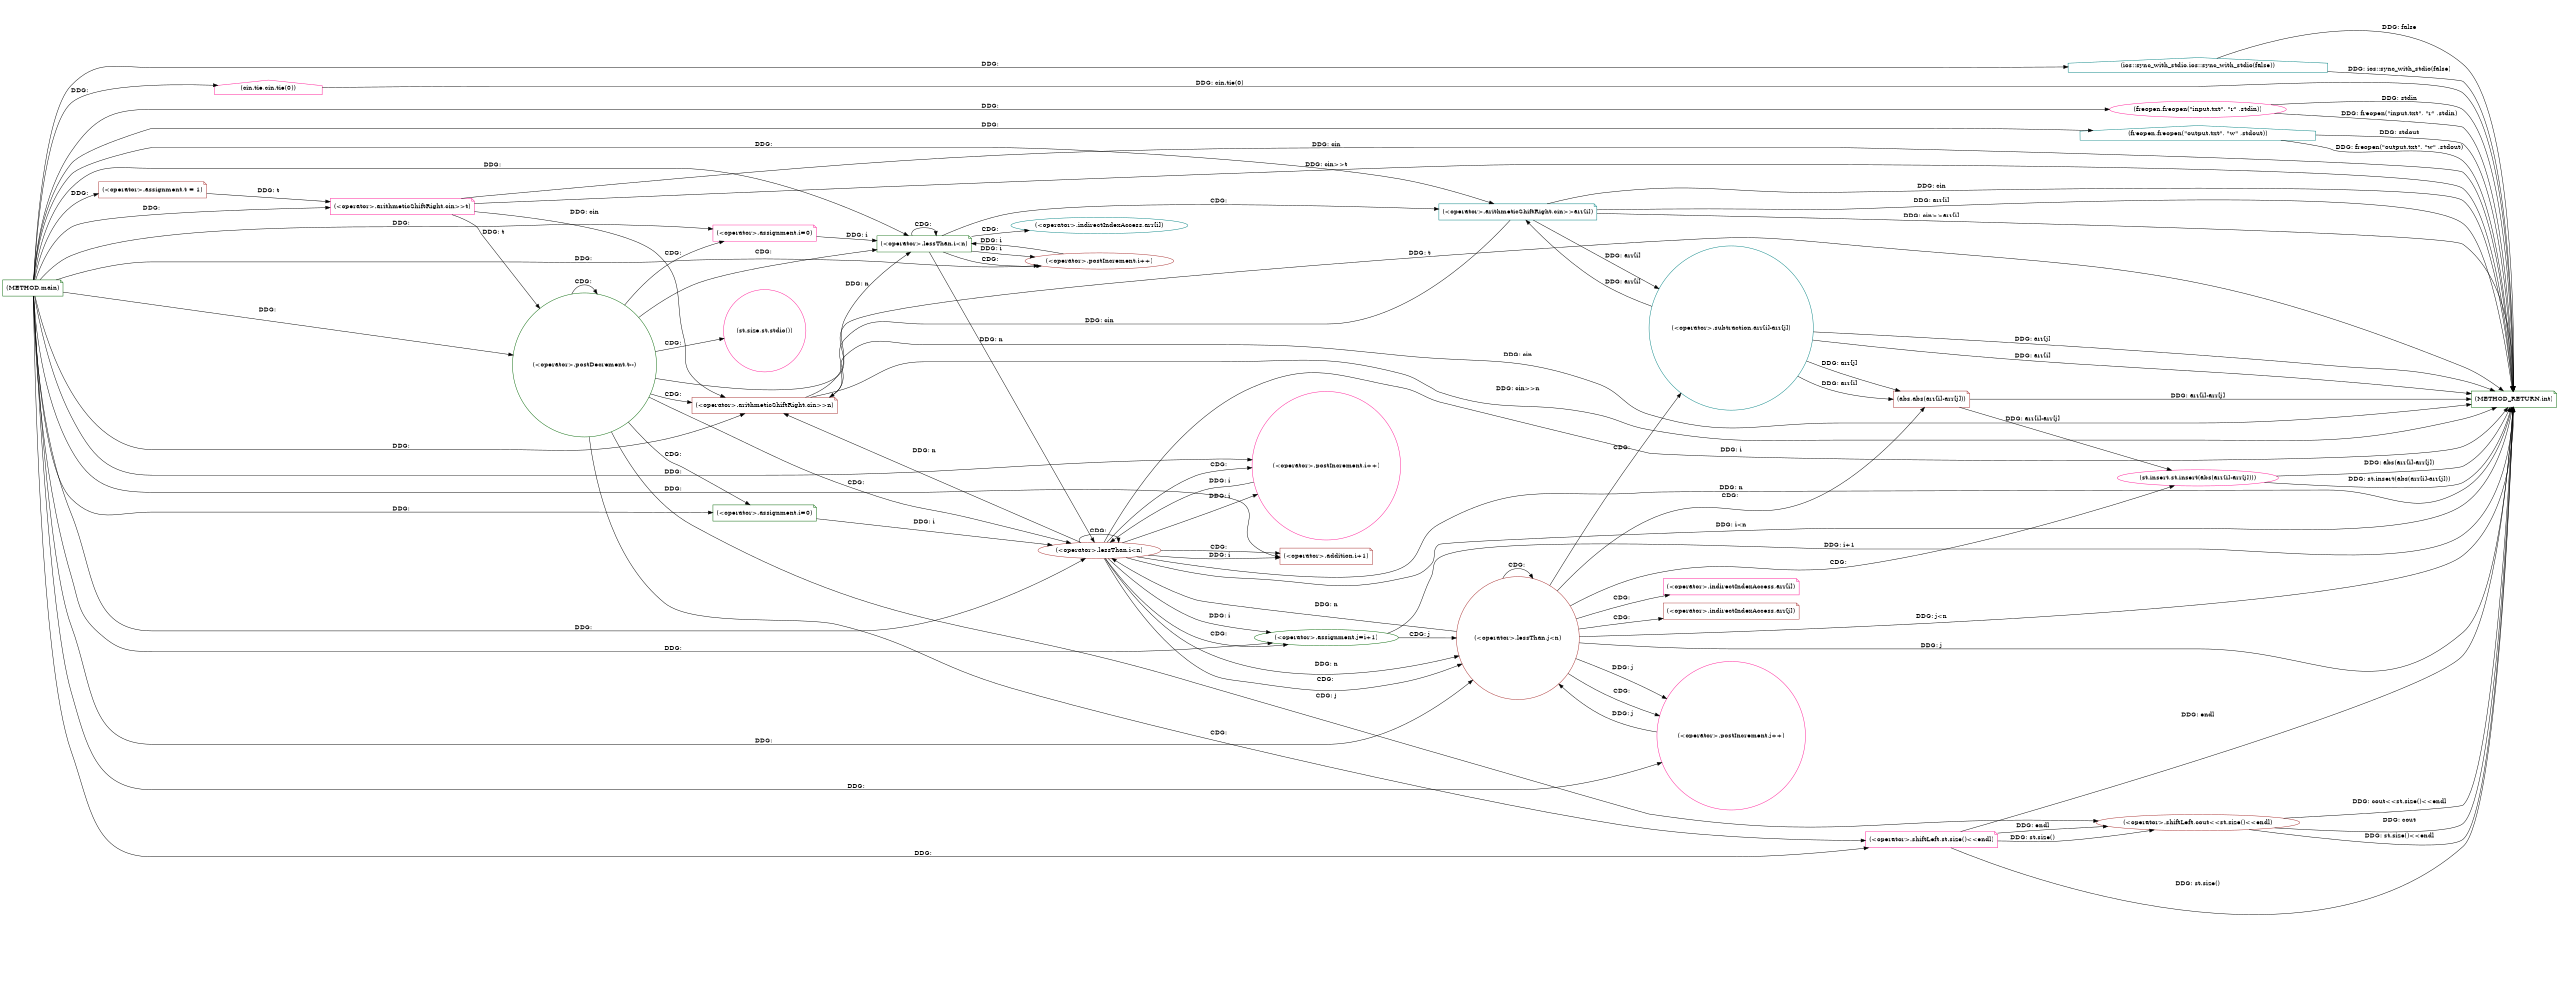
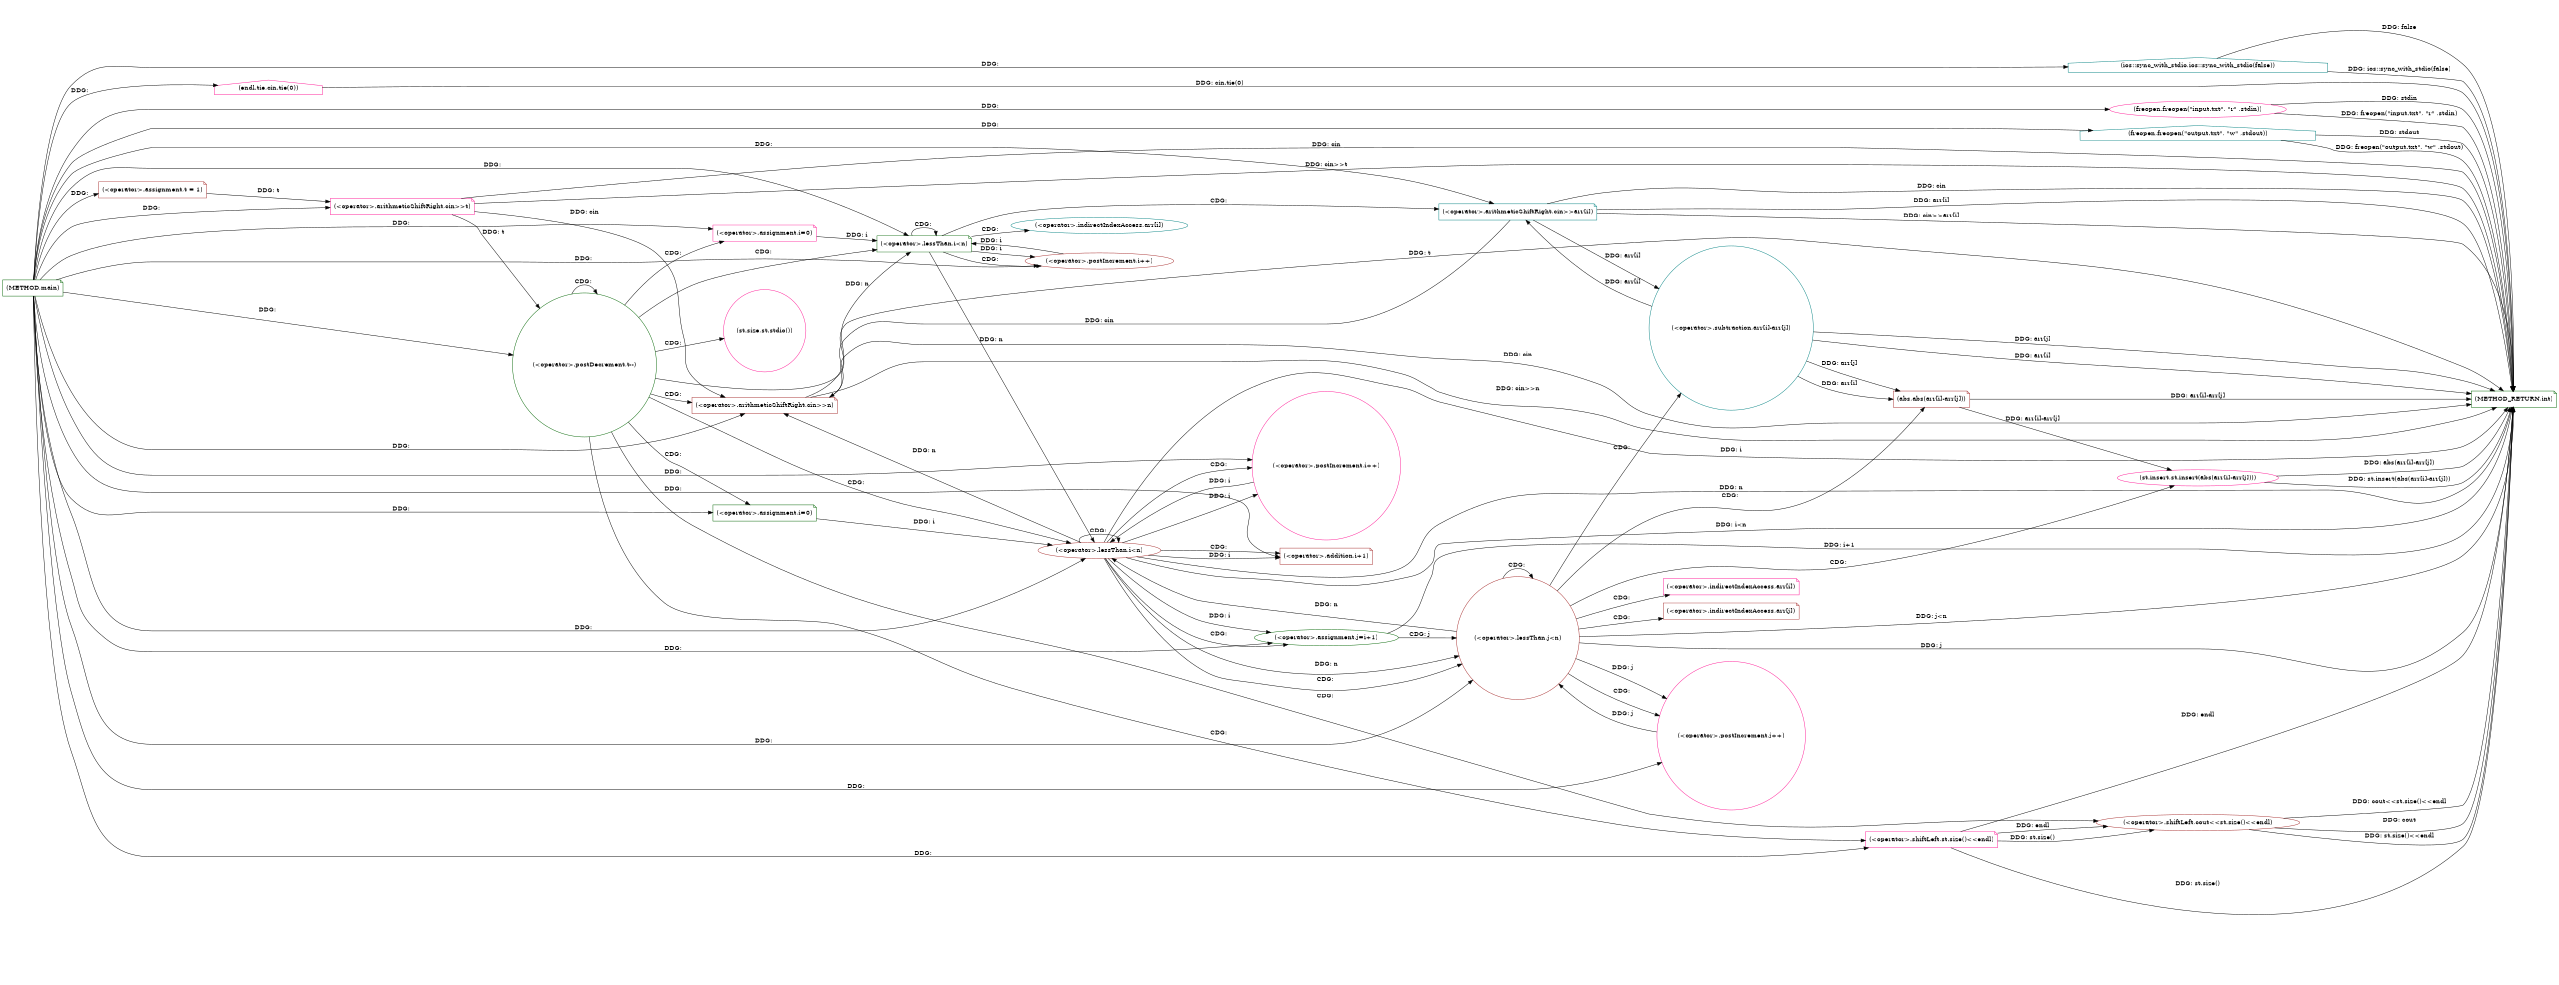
  digraph {
    rankdir=LR
    node [color=deeppink shape=note]
    n1 [color=darkgreen label="(METHOD,main)"]
    n2 [color=teal label="(ios::sync_with_stdio,ios::sync_with_stdio(false))" shape=house]
-   n3 [label="(cin.tie,cin.tie(0))" shape=house]
+   n3 [label="(endl.tie,cin.tie(0))" shape=house]
    n4 [label="(freopen,freopen(\"input.txt\", \"r\" ,stdin))" shape=ellipse]
    n5 [color=teal label="(freopen,freopen(\"output.txt\", \"w\" ,stdout))" shape=house]
    n6 [color=brown label="(<operator>.assignment,t = 1)"]
    n7 [label="(<operator>.arithmeticShiftRight,cin>>t)"]
    n8 [color=darkgreen label="(<operator>.postDecrement,t--)" shape=circle]
    n9 [color=brown label="(<operator>.arithmeticShiftRight,cin>>n)"]
    n10 [label="(<operator>.assignment,i=0)"]
    n11 [color=darkgreen label="(<operator>.lessThan,i<n)"]
    n12 [color=brown label="(<operator>.postIncrement,i++)" shape=ellipse]
    n13 [color=teal label="(<operator>.arithmeticShiftRight,cin>>arr[i])"]
    n14 [color=darkgreen label="(<operator>.assignment,i=0)"]
    n15 [color=brown label="(<operator>.lessThan,i<n)" shape=ellipse]
    n16 [label="(<operator>.postIncrement,i++)" shape=circle]
    n17 [label="(<operator>.shiftLeft,st.size()<<endl)"]
    n18 [color=darkgreen label="(<operator>.assignment,j=i+1)" shape=ellipse]
    n19 [color=brown label="(<operator>.lessThan,j<n)" shape=circle]
    n20 [label="(<operator>.postIncrement,j++)" shape=circle]
    n21 [color=brown label="(<operator>.addition,i+1)"]
    n22 [color=darkgreen label="(METHOD_RETURN,int)"]
    n23 [color=brown label="(<operator>.shiftLeft,cout<<st.size()<<endl)" shape=ellipse]
    n24 [label="(st.size,st.stdio())" shape=circle]
    n25 [color=teal label="(<operator>.indirectIndexAccess,arr[i])" shape=ellipse]
    n26 [color=teal label="(<operator>.subtraction,arr[i]-arr[j])" shape=circle]
    n27 [label="(st.insert,st.insert(abs(arr[i]-arr[j])))" shape=ellipse]
    n28 [color=brown label="(abs,abs(arr[i]-arr[j]))"]
    n29 [label="(<operator>.indirectIndexAccess,arr[i])"]
    n30 [color=brown label="(<operator>.indirectIndexAccess,arr[j])"]
    n1 -> n2 [label="DDG: "]
    n1 -> n3 [label="DDG: "]
    n1 -> n4 [label="DDG: "]
    n1 -> n5 [label="DDG: "]
    n1 -> n6 [label="DDG: "]
    n1 -> n7 [label="DDG: "]
    n1 -> n8 [label="DDG: "]
    n1 -> n9 [label="DDG: "]
    n1 -> n10 [label="DDG: "]
    n1 -> n11 [label="DDG: "]
    n1 -> n12 [label="DDG: "]
    n1 -> n13 [label="DDG: "]
    n1 -> n14 [label="DDG: "]
    n1 -> n15 [label="DDG: "]
    n1 -> n16 [label="DDG: "]
    n1 -> n17 [label="DDG: "]
    n1 -> n18 [label="DDG: "]
    n1 -> n19 [label="DDG: "]
    n1 -> n20 [label="DDG: "]
    n1 -> n21 [label="DDG: "]
    n2 -> n22 [label="DDG: ios::sync_with_stdio(false)"]
    n2 -> n22 [label="DDG: false"]
    n3 -> n22 [label="DDG: cin.tie(0)"]
    n4 -> n22 [label="DDG: freopen(\"input.txt\", \"r\" ,stdin)"]
    n4 -> n22 [label="DDG: stdin"]
    n5 -> n22 [label="DDG: freopen(\"output.txt\", \"w\" ,stdout)"]
    n5 -> n22 [label="DDG: stdout"]
    n6 -> n7 [label="DDG: t"]
    n7 -> n8 [label="DDG: t"]
    n7 -> n9 [label="DDG: cin"]
    n7 -> n22 [label="DDG: cin"]
    n7 -> n22 [label="DDG: cin>>t"]
    n8 -> n8 [label="CDG: "]
    n8 -> n9 [label="CDG: "]
    n8 -> n10 [label="CDG: "]
    n8 -> n11 [label="CDG: "]
    n8 -> n14 [label="CDG: "]
    n8 -> n15 [label="CDG: "]
    n8 -> n17 [label="CDG: "]
    n8 -> n22 [label="DDG: t"]
-   n8 -> n23 [label="CDG: j"]
+   n8 -> n23 [label="CDG: "]
    n8 -> n24 [label="CDG: "]
    n9 -> n11 [label="DDG: n"]
    n9 -> n22 [label="DDG: cin"]
    n9 -> n22 [label="DDG: cin>>n"]
    n10 -> n11 [label="DDG: i"]
    n11 -> n11 [label="CDG: "]
    n11 -> n12 [label="DDG: i"]
    n11 -> n12 [label="CDG: "]
    n11 -> n13 [label="CDG: "]
    n11 -> n15 [label="DDG: n"]
    n11 -> n25 [label="CDG: "]
    n12 -> n11 [label="DDG: i"]
    n13 -> n9 [label="DDG: cin"]
    n13 -> n22 [label="DDG: cin"]
    n13 -> n22 [label="DDG: arr[i]"]
    n13 -> n22 [label="DDG: cin>>arr[i]"]
    n13 -> n26 [label="DDG: arr[i]"]
    n14 -> n15 [label="DDG: i"]
    n15 -> n9 [label="DDG: n"]
    n15 -> n15 [label="CDG: "]
    n15 -> n16 [label="DDG: i"]
    n15 -> n16 [label="CDG: "]
    n15 -> n18 [label="DDG: i"]
    n15 -> n18 [label="CDG: "]
    n15 -> n19 [label="DDG: n"]
    n15 -> n19 [label="CDG: "]
    n15 -> n21 [label="DDG: i"]
    n15 -> n21 [label="CDG: "]
    n15 -> n22 [label="DDG: i"]
    n15 -> n22 [label="DDG: n"]
    n15 -> n22 [label="DDG: i<n"]
    n16 -> n15 [label="DDG: i"]
    n17 -> n22 [label="DDG: st.size()"]
    n17 -> n22 [label="DDG: endl"]
    n17 -> n23 [label="DDG: endl"]
    n17 -> n23 [label="DDG: st.size()"]
    n18 -> n19 [label="CDG: j"]
    n18 -> n22 [label="DDG: i+1"]
    n19 -> n15 [label="DDG: n"]
    n19 -> n19 [label="CDG: "]
    n19 -> n20 [label="DDG: j"]
    n19 -> n20 [label="CDG: "]
    n19 -> n22 [label="DDG: j"]
    n19 -> n22 [label="DDG: j<n"]
    n19 -> n26 [label="CDG: "]
    n19 -> n27 [label="CDG: "]
    n19 -> n28 [label="CDG: "]
    n19 -> n29 [label="CDG: "]
    n19 -> n30 [label="CDG: "]
    n20 -> n19 [label="DDG: j"]
    n23 -> n22 [label="DDG: st.size()<<endl"]
    n23 -> n22 [label="DDG: cout<<st.size()<<endl"]
    n23 -> n22 [label="DDG: cout"]
    n26 -> n13 [label="DDG: arr[i]"]
    n26 -> n22 [label="DDG: arr[i]"]
    n26 -> n22 [label="DDG: arr[j]"]
    n26 -> n28 [label="DDG: arr[j]"]
    n26 -> n28 [label="DDG: arr[i]"]
    n27 -> n22 [label="DDG: abs(arr[i]-arr[j])"]
    n27 -> n22 [label="DDG: st.insert(abs(arr[i]-arr[j]))"]
    n28 -> n22 [label="DDG: arr[i]-arr[j]"]
    n28 -> n27 [label="DDG: arr[i]-arr[j]"]
  }
